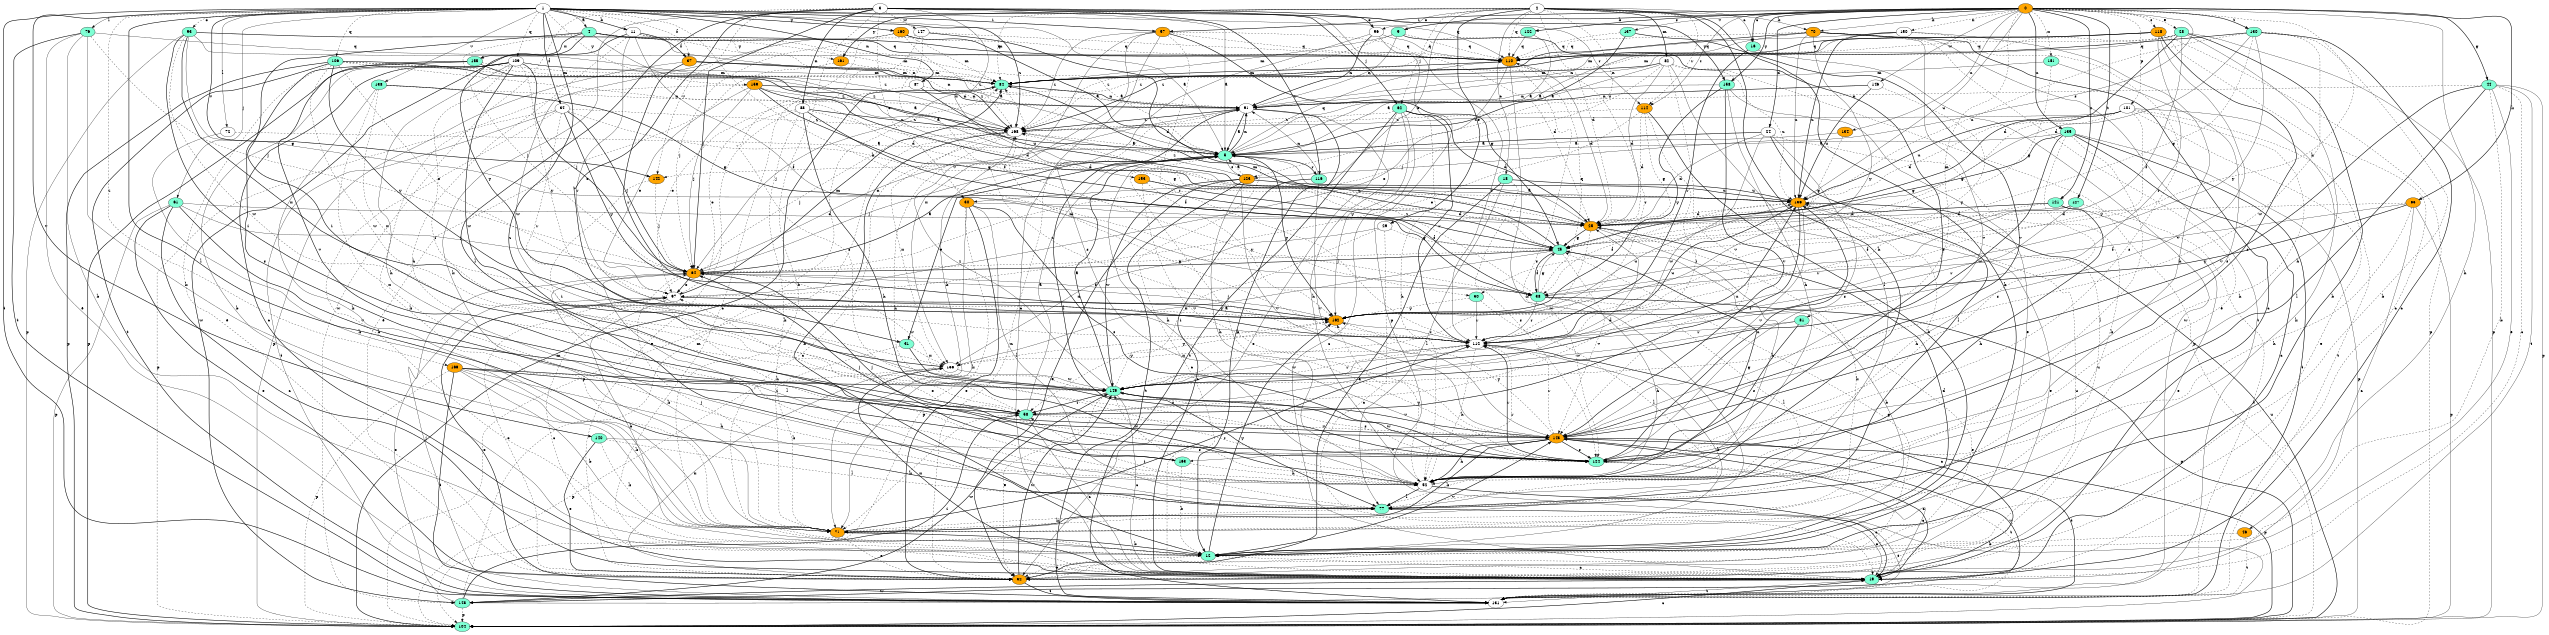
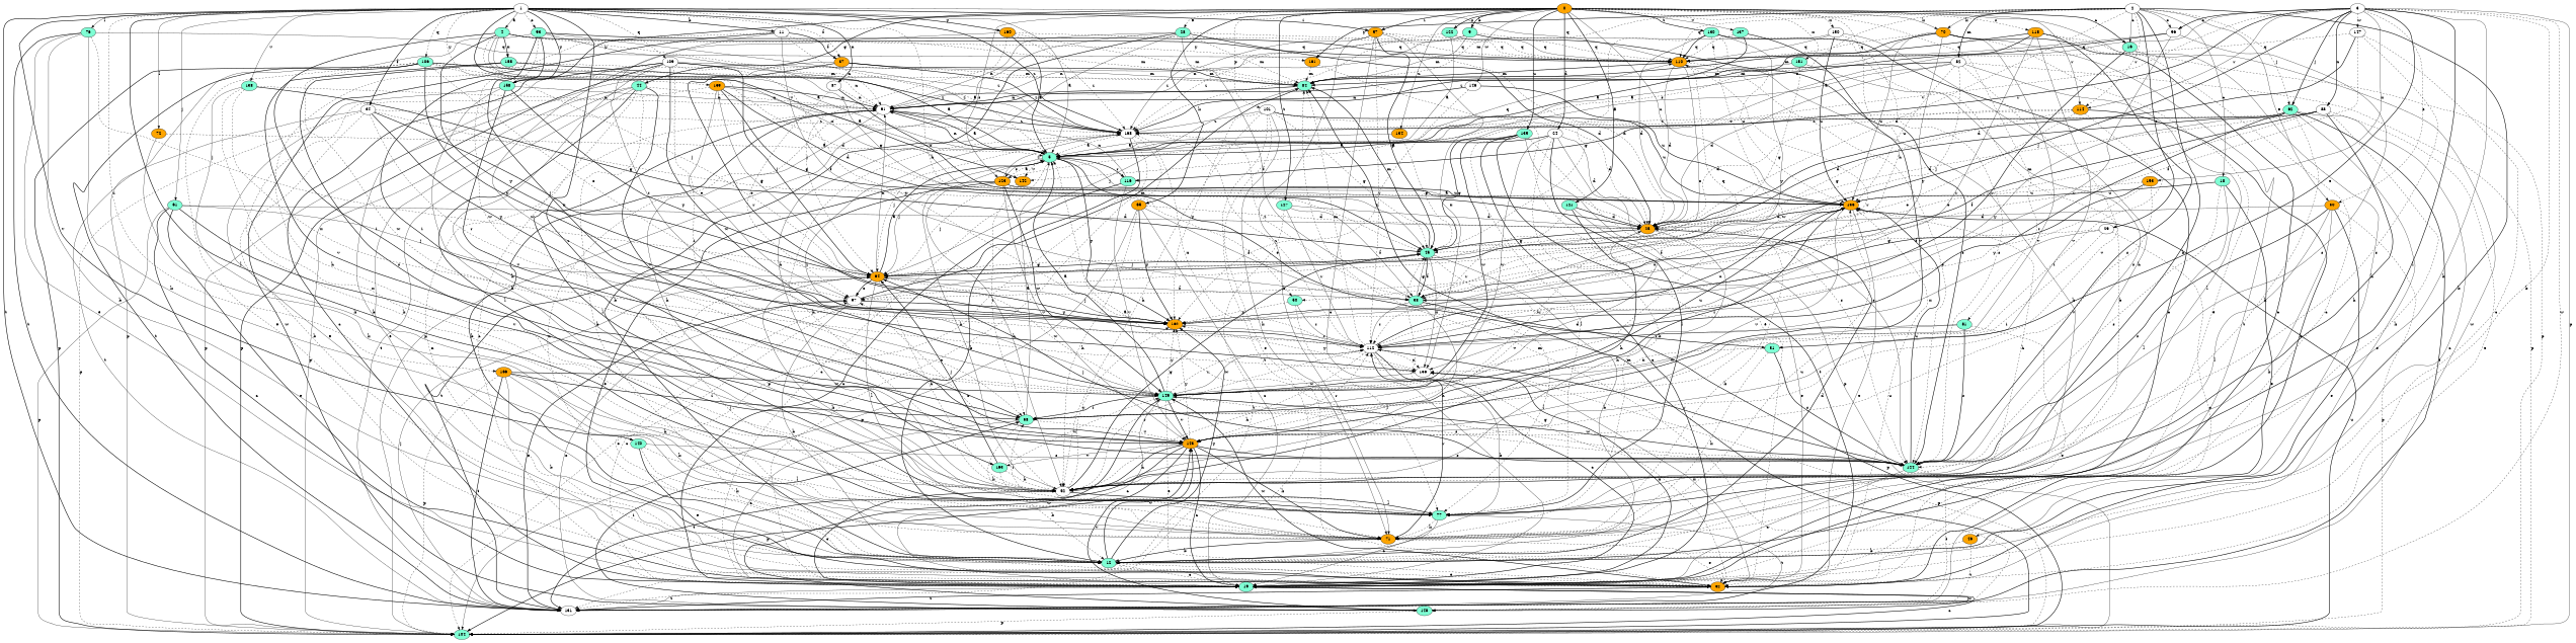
  strict digraph {
    node [fillcolor=aquamarine style=filled]
    edge [style=dashed]
    0 [fillcolor=orange]
    9
    16
    24 [fillcolor=white]
    28
    44
    46 [fillcolor=orange]
    50
    57 [fillcolor=orange]
    65 [fillcolor=orange]
    70 [fillcolor=orange]
    81
    101 [fillcolor=white]
    114 [fillcolor=orange]
    118 [fillcolor=orange]
    121
    122
    123 [fillcolor=orange]
    127
    130
    134 [fillcolor=orange]
    135
    136 [fillcolor=orange]
    137
    146 [fillcolor=white]
    150 [fillcolor=white]
    151
    158
    110 [fillcolor=orange]
    168 [fillcolor=white]
    84
    91 [fillcolor=white]
    124
    148
    n35 [fillcolor=white label=112]
    5
    77
    25 [fillcolor=orange]
    71 [fillcolor=orange]
    149
    12
    52 [fillcolor=white]
    104
    38
    131 [fillcolor=white]
    19
    32 [fillcolor=orange]
    143 [fillcolor=orange]
    162 [fillcolor=orange]
    156 [fillcolor=white]
    45
    58
    97 [fillcolor=white]
    1 [fillcolor=white]
    4
    11 [fillcolor=white]
    34 [fillcolor=white]
    37 [fillcolor=orange]
    61
-   72 [fillcolor=white]
+   72 [fillcolor=orange]
    76
    87 [fillcolor=white]
    93
    106
    109 [fillcolor=white]
    138
    140
    142 [fillcolor=orange]
    159 [fillcolor=orange]
    160 [fillcolor=orange]
    163
    166 [fillcolor=orange]
    161 [fillcolor=orange]
    64 [fillcolor=orange]
    155
    31
    116
    2 [fillcolor=white]
    18
    29 [fillcolor=white]
    30 [fillcolor=orange]
    62
    82 [fillcolor=white]
    96 [fillcolor=white]
    3 [fillcolor=white]
    88 [fillcolor=white]
    147 [fillcolor=white]
    153 [fillcolor=orange]
    0 -> 9 [label=b style=bold]
    0 -> 16 [label=c style=bold]
    0 -> 24 [label=d style=bold]
    0 -> 28 [label=e]
    0 -> 44 [label=g style=bold]
    0 -> 46 [label=h style=solid]
    0 -> 50 [label=h]
    0 -> 57 [label=i style=bold]
    0 -> 65 [label=k style=bold]
    0 -> 70 [label=k style=solid]
    0 -> 81 [label=m]
    0 -> 101 [label=p]
    0 -> 114 [label=r style=solid]
    0 -> 118 [label=s]
    0 -> 121 [label=s style=bold]
    0 -> 122 [label=s style=bold]
    0 -> 123 [label=s style=solid]
    0 -> 127 [label=t style=bold]
    0 -> 130 [label=t style=bold]
    0 -> 134 [label=u style=solid]
    0 -> 135 [label=u style=bold]
    0 -> 136 [label=u style=solid]
    0 -> 137 [label=v style=solid]
    0 -> 146 [label=w style=solid]
    0 -> 150 [label=x]
    0 -> 151 [label=x]
    0 -> 158 [label=y style=bold]
    9 -> 110 [label=q]
    9 -> 168 [label=z]
    9 -> 84 [label=m style=solid]
    9 -> 91 [label=n style=solid]
    9 -> 124 [label=s style=bold]
    16 -> 148 [label=w style=solid]
    16 -> n35 [label=r style=bold]
    24 -> 124 [label=s style=solid]
    24 -> 5 [label=a style=bold]
    24 -> 77 [label=l style=bold]
    24 -> 25 [label=d style=solid]
    24 -> 71 [label=k]
    24 -> 149 [label=w style=solid]
    28 -> 110 [label=q]
    28 -> 84 [label=m]
    28 -> 91 [label=n style=solid]
    28 -> 25 [label=d style=bold]
    28 -> 12 [label=b style=bold]
    28 -> 52 [label=h style=solid]
    28 -> 104 [label=p style=solid]
    28 -> 38 [label=f style=solid]
    44 -> 91 [label=n]
    44 -> 77 [label=l style=bold]
    44 -> 12 [label=b]
    44 -> 104 [label=p style=solid]
    44 -> 131 [label=t style=solid]
    44 -> 19 [label=c]
    44 -> 32 [label=e style=solid]
    44 -> 143 [label=v style=bold]
    46 -> 12 [label=b]
    46 -> 131 [label=t]
    50 -> n35 [label=r style=solid]
    50 -> 77 [label=l]
    50 -> 162 [label=y]
    57 -> 110 [label=q]
    57 -> 168 [label=z style=solid]
    57 -> n35 [label=r]
    57 -> 25 [label=d]
    57 -> 71 [label=k style=solid]
    57 -> 19 [label=c style=solid]
    57 -> 156 [label=x style=solid]
    57 -> 45 [label=g style=bold]
    65 -> 25 [label=d]
    65 -> 52 [label=h]
    65 -> 104 [label=p style=solid]
    65 -> 38 [label=f style=solid]
    65 -> 19 [label=c style=solid]
    65 -> 162 [label=y style=bold]
    70 -> 136 [label=u style=solid]
    70 -> 110 [label=q]
    70 -> 168 [label=z style=bold]
    70 -> 5 [label=a style=solid]
    70 -> 131 [label=t style=solid]
    70 -> 19 [label=c style=bold]
    70 -> 32 [label=e]
    70 -> 143 [label=v style=solid]
    70 -> 162 [label=y style=solid]
    81 -> 124 [label=s style=bold]
    81 -> n35 [label=r style=solid]
    81 -> 149 [label=w style=solid]
    81 -> 32 [label=e]
    101 -> 136 [label=u style=bold]
    101 -> 168 [label=z style=solid]
    101 -> 25 [label=d]
    101 -> 71 [label=k style=solid]
    101 -> 52 [label=h]
    101 -> 131 [label=t]
    101 -> 32 [label=e]
    101 -> 162 [label=y]
    101 -> 45 [label=g]
    114 -> 168 [label=z]
    114 -> 25 [label=d]
    114 -> 12 [label=b style=bold]
    114 -> 45 [label=g]
    114 -> 58 [label=i]
    114 -> 97 [label=o]
    118 -> 110 [label=q style=bold]
    118 -> 84 [label=m style=bold]
    118 -> 124 [label=s style=bold]
    118 -> n35 [label=r style=solid]
    118 -> 104 [label=p]
    118 -> 19 [label=c]
    118 -> 143 [label=v style=solid]
    121 -> n35 [label=r]
    121 -> 25 [label=d style=bold]
    121 -> 52 [label=h style=bold]
    121 -> 32 [label=e style=solid]
    122 -> 110 [label=q style=solid]
    122 -> 168 [label=z]
    122 -> 5 [label=a style=solid]
    123 -> 136 [label=u style=bold]
    123 -> 168 [label=z style=solid]
    123 -> 5 [label=a]
    123 -> 149 [label=w style=bold]
    123 -> 52 [label=h style=solid]
    123 -> 131 [label=t style=bold]
    123 -> 32 [label=e style=bold]
    123 -> 143 [label=v style=solid]
    127 -> n35 [label=r style=solid]
    127 -> 25 [label=d style=solid]
    127 -> 38 [label=f style=solid]
    127 -> 131 [label=t]
    130 -> 136 [label=u]
    130 -> 110 [label=q style=bold]
    130 -> 25 [label=d style=solid]
    130 -> 149 [label=w]
    130 -> 12 [label=b]
    130 -> 19 [label=c style=bold]
    130 -> 162 [label=y style=solid]
    130 -> 45 [label=g]
    134 -> 5 [label=a style=solid]
    134 -> 45 [label=g]
    135 -> 124 [label=s]
    135 -> 5 [label=a style=solid]
    135 -> 77 [label=l]
    135 -> 149 [label=w style=bold]
    135 -> 104 [label=p style=solid]
    135 -> 131 [label=t style=bold]
    135 -> 19 [label=c style=bold]
    135 -> 45 [label=g style=bold]
    136 -> 25 [label=d]
    136 -> 52 [label=h]
    136 -> 38 [label=f]
    136 -> 32 [label=e style=solid]
    136 -> 143 [label=v style=solid]
    136 -> 58 [label=i style=bold]
    137 -> 110 [label=q]
    137 -> 5 [label=a style=bold]
    137 -> 143 [label=v style=bold]
    146 -> 136 [label=u style=bold]
    146 -> 91 [label=n style=bold]
    146 -> 162 [label=y]
    150 -> 136 [label=u style=bold]
    150 -> 110 [label=q style=solid]
    150 -> 91 [label=n style=solid]
    150 -> 124 [label=s]
    150 -> 52 [label=h style=solid]
    151 -> 84 [label=m style=solid]
    151 -> 124 [label=s style=solid]
    151 -> 45 [label=g]
    158 -> 91 [label=n style=solid]
    158 -> 52 [label=h style=solid]
    158 -> 32 [label=e style=solid]
    158 -> 143 [label=v style=bold]
    158 -> 162 [label=y style=bold]
    110 -> 84 [label=m style=bold]
    110 -> 124 [label=s]
    110 -> n35 [label=r]
    110 -> 25 [label=d style=solid]
    110 -> 71 [label=k style=solid]
    110 -> 97 [label=o style=solid]
    168 -> 5 [label=a]
    168 -> 12 [label=b style=bold]
    168 -> 52 [label=h]
    168 -> 104 [label=p]
    168 -> 19 [label=c]
    168 -> 156 [label=x]
    168 -> 64 [label=j]
    84 -> 91 [label=n style=bold]
    84 -> 64 [label=j style=solid]
    91 -> 168 [label=z style=bold]
    91 -> 5 [label=a style=bold]
    91 -> 77 [label=l style=bold]
    91 -> 12 [label=b style=bold]
    91 -> 52 [label=h style=solid]
    124 -> 136 [label=u style=bold]
    124 -> n35 [label=r style=bold]
    124 -> 5 [label=a]
    124 -> 149 [label=w style=bold]
    124 -> 131 [label=t]
    124 -> 19 [label=c style=solid]
    124 -> 64 [label=j style=bold]
    148 -> 84 [label=m]
    148 -> 149 [label=w style=bold]
    148 -> 104 [label=p]
    148 -> 143 [label=v style=bold]
    148 -> 58 [label=i style=bold]
    148 -> 97 [label=o style=solid]
    n35 -> 136 [label=u style=bold]
    n35 -> 168 [label=z]
    n35 -> 84 [label=m]
    n35 -> 149 [label=w style=solid]
    n35 -> 12 [label=b style=solid]
    n35 -> 52 [label=h]
    n35 -> 19 [label=c style=bold]
    n35 -> 156 [label=x]
    5 -> 123 [label=s style=solid]
    5 -> 110 [label=q style=solid]
    5 -> 91 [label=n style=bold]
    5 -> 52 [label=h style=solid]
    5 -> 19 [label=c]
    5 -> 162 [label=y style=bold]
    5 -> 142 [label=v]
    5 -> 64 [label=j style=solid]
    5 -> 31 [label=e style=bold]
    5 -> 116 [label=r style=bold]
    77 -> 71 [label=k]
    77 -> 131 [label=t style=solid]
    77 -> 19 [label=c style=solid]
    77 -> 58 [label=i]
    25 -> 5 [label=a style=solid]
    25 -> 71 [label=k]
    25 -> 149 [label=w]
    25 -> 52 [label=h style=solid]
    25 -> 45 [label=g style=bold]
    71 -> 136 [label=u]
    71 -> n35 [label=r style=bold]
    71 -> 12 [label=b style=bold]
    71 -> 32 [label=e]
    71 -> 64 [label=j]
    149 -> 136 [label=u style=bold]
    149 -> 168 [label=z style=solid]
    149 -> 124 [label=s]
    149 -> n35 [label=r]
    149 -> 5 [label=a style=bold]
    149 -> 19 [label=c style=solid]
    149 -> 32 [label=e]
    149 -> 143 [label=v style=bold]
    149 -> 162 [label=y]
    149 -> 58 [label=i style=bold]
+   12 -> 91 [label=n]
    12 -> 25 [label=d style=bold]
    12 -> 19 [label=c]
    12 -> 32 [label=e]
    12 -> 143 [label=v style=bold]
    12 -> 162 [label=y style=bold]
    52 -> n35 [label=r]
    52 -> 77 [label=l style=bold]
    52 -> 19 [label=c style=bold]
    52 -> 162 [label=y]
    52 -> 45 [label=g style=bold]
    52 -> 97 [label=o]
    104 -> 136 [label=u style=bold]
    104 -> 84 [label=m style=bold]
    104 -> 19 [label=c style=bold]
    38 -> 110 [label=q]
    38 -> 168 [label=z]
    38 -> n35 [label=r style=solid]
    38 -> 77 [label=l]
    38 -> 52 [label=h style=solid]
    38 -> 104 [label=p style=bold]
    38 -> 45 [label=g style=solid]
    131 -> 97 [label=o style=bold]
    131 -> 64 [label=j style=solid]
    19 -> 148 [label=w style=bold]
    19 -> 131 [label=t style=solid]
    19 -> 156 [label=x style=bold]
    32 -> 136 [label=u]
    32 -> 91 [label=n]
    32 -> 149 [label=w style=bold]
    32 -> 131 [label=t style=bold]
    32 -> 156 [label=x style=solid]
    32 -> 45 [label=g]
    32 -> 97 [label=o]
    143 -> 124 [label=s style=bold]
    143 -> n35 [label=r]
    143 -> 71 [label=k style=bold]
    143 -> 52 [label=h style=bold]
    143 -> 104 [label=p style=bold]
    143 -> 131 [label=t style=bold]
    143 -> 19 [label=c style=bold]
    143 -> 162 [label=y]
    143 -> 163 [label=v style=solid]
    162 -> 136 [label=u style=solid]
    162 -> n35 [label=r style=solid]
    162 -> 64 [label=j style=solid]
    156 -> 149 [label=w style=solid]
    156 -> 104 [label=p]
    156 -> 162 [label=y]
    45 -> 84 [label=m style=bold]
    45 -> 12 [label=b style=solid]
    45 -> 38 [label=f style=bold]
    45 -> 143 [label=v]
    45 -> 156 [label=x style=solid]
    45 -> 64 [label=j style=bold]
    58 -> 5 [label=a style=solid]
    58 -> 25 [label=d style=solid]
    58 -> 71 [label=k]
    58 -> 19 [label=c style=solid]
    58 -> 143 [label=v]
    97 -> 84 [label=m style=bold]
    97 -> 12 [label=b style=solid]
    97 -> 19 [label=c]
    97 -> 162 [label=y style=bold]
    1 -> 50 [label=h]
    1 -> 57 [label=i style=bold]
    1 -> 158 [label=y style=bold]
    1 -> 110 [label=q style=solid]
    1 -> 168 [label=z style=bold]
    1 -> 5 [label=a style=solid]
    1 -> 77 [label=l style=bold]
    1 -> 131 [label=t style=bold]
    1 -> 4 [label=a style=solid]
    1 -> 11 [label=b style=bold]
    1 -> 34 [label=f style=bold]
    1 -> 37 [label=f]
    1 -> 61 [label=j style=solid]
    1 -> 72 [label=l style=solid]
    1 -> 76 [label=l style=solid]
    1 -> 87 [label=n style=bold]
    1 -> 93 [label=o]
    1 -> 106 [label=q]
    1 -> 109 [label=q]
    1 -> 138 [label=v style=solid]
    1 -> 140 [label=v style=bold]
    1 -> 142 [label=v style=bold]
    1 -> 159 [label=y]
    1 -> 160 [label=y style=bold]
    1 -> 163 [label=z style=bold]
    1 -> 166 [label=z]
    4 -> 136 [label=u style=solid]
    4 -> 110 [label=q style=bold]
    4 -> 91 [label=n]
    4 -> 5 [label=a style=solid]
    4 -> 162 [label=y style=bold]
    4 -> 58 [label=i style=bold]
    4 -> 161 [label=y]
    4 -> 64 [label=j]
    4 -> 155 [label=x style=bold]
    11 -> 84 [label=m]
    11 -> 148 [label=w style=bold]
    11 -> n35 [label=r style=solid]
    11 -> 5 [label=a]
    11 -> 52 [label=h]
    11 -> 38 [label=f style=solid]
    11 -> 37 [label=f style=bold]
    34 -> 168 [label=z]
    34 -> n35 [label=r]
    34 -> 12 [label=b]
    34 -> 104 [label=p]
    34 -> 131 [label=t style=solid]
    34 -> 162 [label=y style=bold]
    34 -> 45 [label=g]
    34 -> 64 [label=j style=bold]
    37 -> 168 [label=z style=bold]
    37 -> 84 [label=m style=bold]
    37 -> n35 [label=r style=bold]
    37 -> 104 [label=p style=solid]
    61 -> 25 [label=d style=solid]
    61 -> 104 [label=p style=solid]
    61 -> 19 [label=c style=bold]
    61 -> 32 [label=e style=bold]
    61 -> 143 [label=v style=bold]
    61 -> 64 [label=j style=solid]
    72 -> 5 [label=a]
    72 -> 71 [label=k style=solid]
    76 -> 110 [label=q style=solid]
    76 -> 71 [label=k style=solid]
    76 -> 12 [label=b style=solid]
    76 -> 131 [label=t style=bold]
    76 -> 32 [label=e style=solid]
    76 -> 64 [label=j]
    87 -> 136 [label=u style=bold]
    87 -> 91 [label=n]
    87 -> 97 [label=o]
    93 -> 110 [label=q style=bold]
    93 -> 168 [label=z style=solid]
    93 -> 149 [label=w]
    93 -> 104 [label=p style=solid]
    93 -> 156 [label=x style=bold]
    93 -> 45 [label=g style=solid]
    93 -> 58 [label=i style=bold]
    106 -> 168 [label=z style=bold]
    106 -> 84 [label=m]
    106 -> 91 [label=n]
    106 -> 25 [label=d]
    106 -> 149 [label=w]
    106 -> 104 [label=p style=bold]
    106 -> 131 [label=t style=bold]
    106 -> 32 [label=e]
    106 -> 162 [label=y style=bold]
    106 -> 97 [label=o]
    109 -> 168 [label=z style=solid]
    109 -> 84 [label=m style=solid]
    109 -> 149 [label=w style=bold]
    109 -> 12 [label=b style=solid]
    109 -> 52 [label=h style=solid]
    109 -> 104 [label=p style=bold]
    109 -> 19 [label=c style=bold]
    109 -> 162 [label=y]
    109 -> 58 [label=i]
    109 -> 64 [label=j style=bold]
    138 -> 91 [label=n]
    138 -> 71 [label=k style=solid]
    138 -> 52 [label=x]
    138 -> 156 [label=x]
    138 -> 45 [label=g style=bold]
    140 -> 124 [label=s style=solid]
    140 -> 77 [label=l]
    140 -> 71 [label=k]
    140 -> 32 [label=e style=bold]
    142 -> 58 [label=i]
    142 -> 64 [label=j]
    159 -> 91 [label=n style=bold]
    159 -> 5 [label=a style=solid]
    159 -> 25 [label=d style=bold]
    159 -> 71 [label=k]
    159 -> 45 [label=g style=bold]
    159 -> 97 [label=o style=solid]
    159 -> 64 [label=j style=solid]
    160 -> 110 [label=q]
    160 -> 168 [label=z]
    160 -> 84 [label=m]
    160 -> 5 [label=a style=bold]
    160 -> 149 [label=w style=solid]
    160 -> 64 [label=j]
    163 -> 149 [label=w]
    163 -> 12 [label=b]
    163 -> 52 [label=h]
    163 -> 64 [label=j style=bold]
    166 -> 71 [label=k style=solid]
    166 -> 149 [label=w style=bold]
    166 -> 12 [label=b style=solid]
    166 -> 52 [label=h style=solid]
    166 -> 104 [label=p]
    166 -> 131 [label=t style=bold]
    166 -> 58 [label=i style=bold]
    161 -> 84 [label=m]
    161 -> 32 [label=e]
    64 -> 91 [label=n style=solid]
    64 -> 5 [label=a style=bold]
    64 -> 77 [label=l style=solid]
    64 -> 71 [label=k style=solid]
    64 -> 149 [label=w]
    64 -> 52 [label=h]
    64 -> 38 [label=f style=solid]
    64 -> 45 [label=g]
    64 -> 97 [label=o style=bold]
    155 -> 84 [label=m]
    155 -> 124 [label=s style=bold]
    155 -> 5 [label=a style=bold]
    155 -> 143 [label=v style=bold]
    31 -> 124 [label=s style=bold]
    31 -> 71 [label=k]
    31 -> 156 [label=x]
    116 -> 91 [label=n style=solid]
    116 -> 19 [label=c style=bold]
    116 -> 143 [label=v style=solid]
    2 -> 16 [label=c style=solid]
    2 -> 70 [label=k style=solid]
    2 -> 114 [label=r]
    2 -> 123 [label=s]
    2 -> 110 [label=q]
    2 -> 84 [label=m]
    2 -> 25 [label=d]
    2 -> 12 [label=b style=bold]
    2 -> 52 [label=h style=bold]
    2 -> 161 [label=y style=bold]
    2 -> 18 [label=c style=solid]
    2 -> 29 [label=e style=bold]
    2 -> 30 [label=e style=solid]
    2 -> 62 [label=j]
    2 -> 82 [label=m style=bold]
    2 -> 96 [label=o style=solid]
    18 -> 136 [label=u style=bold]
    18 -> 124 [label=s]
    18 -> 77 [label=l style=solid]
    18 -> 32 [label=e style=bold]
    29 -> 19 [label=c]
    29 -> 156 [label=x style=solid]
    29 -> 45 [label=g]
    29 -> 58 [label=i]
    30 -> 124 [label=s style=bold]
    30 -> 77 [label=l style=solid]
    30 -> 25 [label=d style=solid]
    30 -> 71 [label=k style=solid]
    30 -> 104 [label=p]
    30 -> 32 [label=e style=bold]
    62 -> 168 [label=z]
    62 -> n35 [label=r style=bold]
    62 -> 25 [label=d style=bold]
    62 -> 52 [label=h]
    62 -> 131 [label=t style=bold]
    62 -> 19 [label=c style=solid]
    62 -> 32 [label=e style=solid]
    62 -> 162 [label=y style=solid]
    82 -> 136 [label=u]
    82 -> 84 [label=m style=bold]
    82 -> 5 [label=a style=solid]
    82 -> 77 [label=l style=solid]
    82 -> 25 [label=d style=solid]
    82 -> 104 [label=p]
    82 -> 143 [label=v]
    82 -> 64 [label=j]
    96 -> 110 [label=q style=solid]
    96 -> 91 [label=n style=bold]
    96 -> 124 [label=s style=solid]
    96 -> n35 [label=r style=solid]
    3 -> 114 [label=r style=solid]
    3 -> 148 [label=w]
    3 -> 5 [label=a style=solid]
    3 -> 77 [label=l style=bold]
    3 -> 71 [label=k style=solid]
    3 -> 12 [label=b]
    3 -> 104 [label=p style=solid]
    3 -> 142 [label=v]
    3 -> 64 [label=j style=bold]
    3 -> 31 [label=e style=bold]
    3 -> 116 [label=r style=bold]
    3 -> 30 [label=e]
    3 -> 62 [label=j style=bold]
    3 -> 96 [label=o style=bold]
    3 -> 88 [label=n style=bold]
    3 -> 147 [label=w]
    3 -> 153 [label=x style=solid]
    88 -> 168 [label=z style=bold]
    88 -> 25 [label=d]
    88 -> 71 [label=k]
    88 -> 52 [label=h style=bold]
    88 -> 38 [label=f style=bold]
    88 -> 32 [label=e]
    88 -> 97 [label=o]
    147 -> 110 [label=q]
    147 -> 124 [label=s]
    147 -> 25 [label=d style=bold]
    147 -> 38 [label=f]
    147 -> 19 [label=c]
    153 -> 136 [label=u]
    153 -> 38 [label=f style=bold]
    153 -> 143 [label=v]
    153 -> 162 [label=y]
  }
